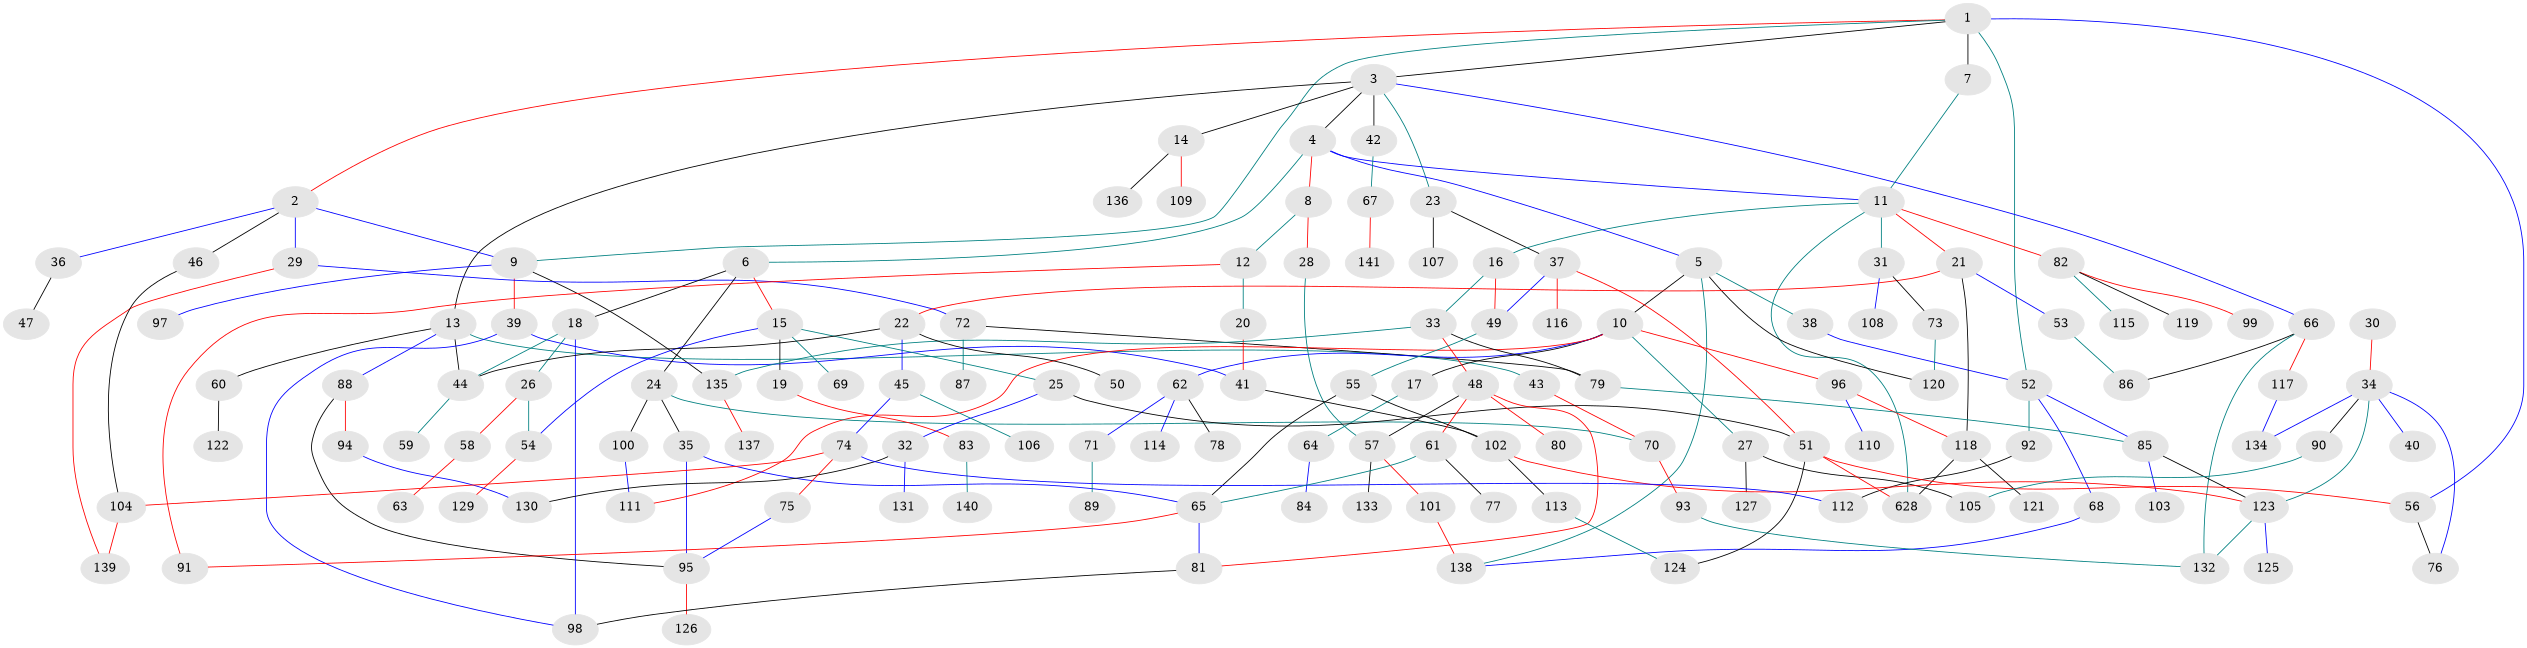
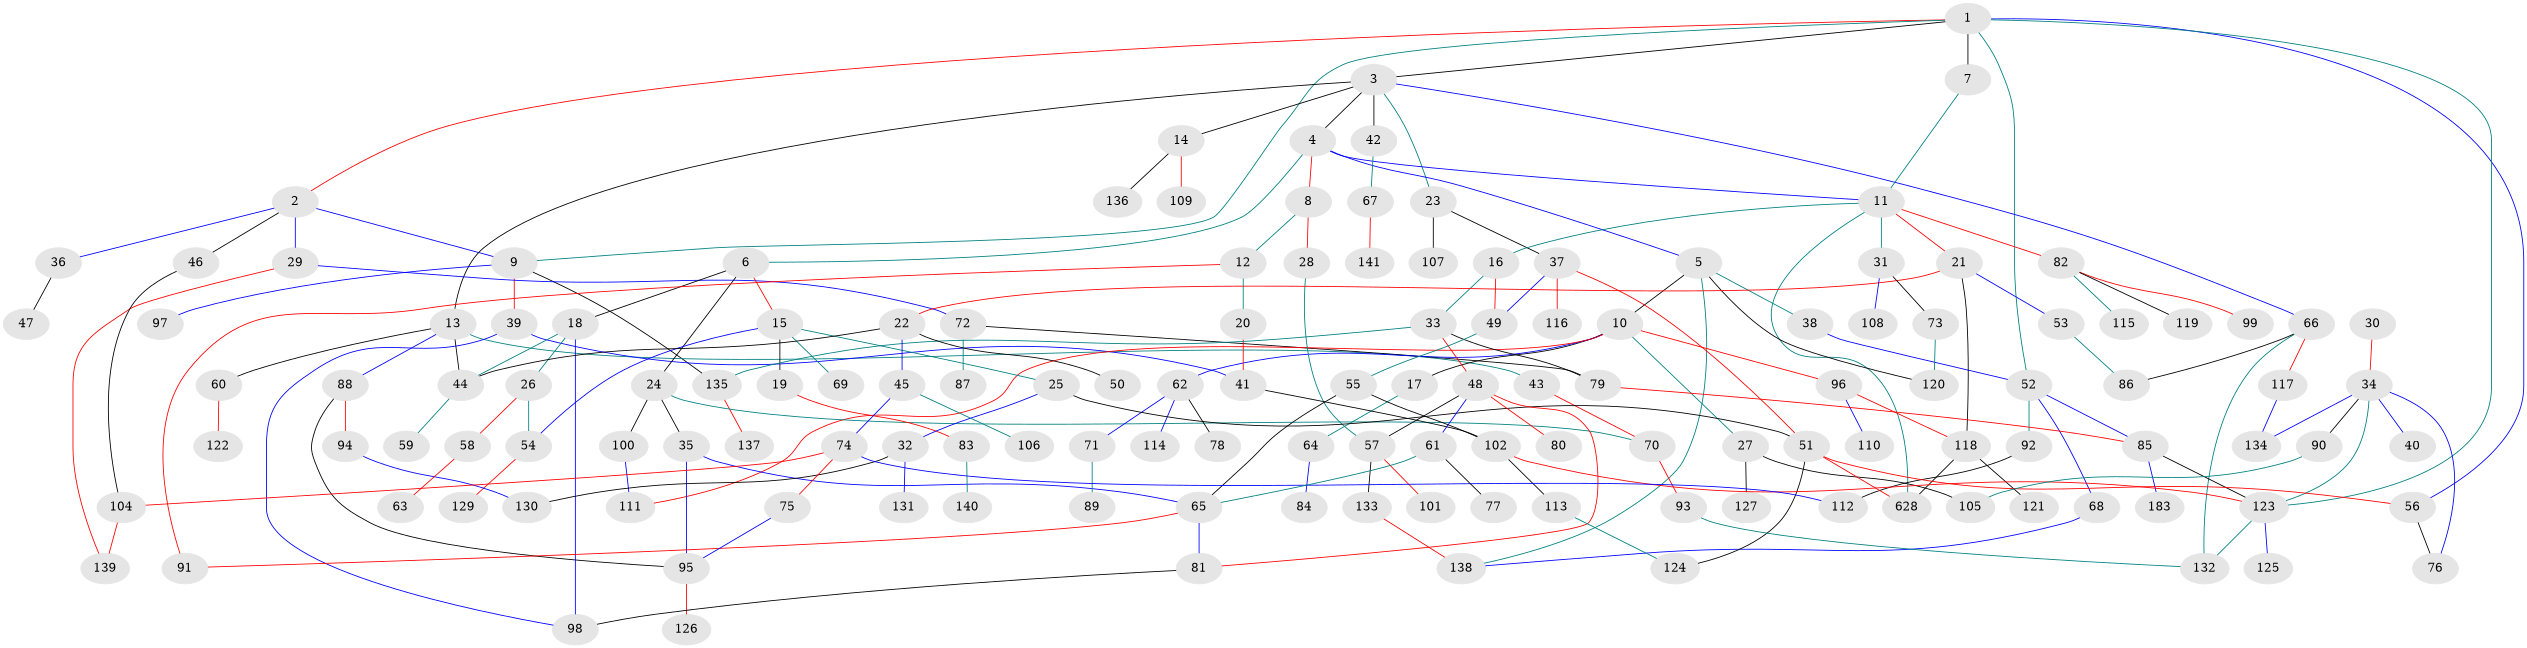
  graph {
    node [color=gray90 style=filled]
    edge [color=black]
    1
    2
    3
    7
    9
    52
    56
    123
    29
    36
    46
    4
    13
    14
    23
    42
    66
    11
    39
    97
    135
    68
    85
    92
    76
    132
    125
    72
    139
    47
    104
    5
    6
    8
    43
    44
    60
    88
    109
    136
    37
    107
    67
    86
    117
    10
    38
    120
    138
    15
    18
    24
    12
    28
    16
    21
    31
    82
    n59 [label=628]
    17
    27
    62
    96
    111
    19
    25
    54
    69
    26
    98
    35
    70
    100
    20
    91
    57
    41
    137
    64
    105
    127
    71
    78
    114
    118
    110
    33
    49
    22
    53
    73
    108
    99
    115
    119
    30
    34
    59
    122
    95
    94
    83
    32
    51
    129
    48
    79
    55
    84
    140
    58
    102
    45
    50
    121
    74
    106
    116
    65
    93
    130
    131
    124
    63
    101
    133
    87
    40
    90
    134
    61
    80
    81
    126
    113
    141
    75
    112
    77
-   103
+   103 [label=183]
    89
    1 -- 2 [color=red]
    1 -- 3
    1 -- 7
    1 -- 9 [color=teal]
    1 -- 52 [color=teal]
    1 -- 56 [color=blue]
+   1 -- 123 [color=teal]
    2 -- 9 [color=blue]
    2 -- 29 [color=blue]
    2 -- 36 [color=blue]
    2 -- 46
    3 -- 4
    3 -- 13
    3 -- 14
    3 -- 23 [color=teal]
    3 -- 42
    3 -- 66 [color=blue]
    7 -- 11 [color=teal]
    9 -- 39 [color=red]
    9 -- 97 [color=blue]
    9 -- 135
    52 -- 68 [color=blue]
    52 -- 85 [color=blue]
    52 -- 92 [color=teal]
    56 -- 76
    123 -- 132 [color=teal]
    123 -- 125 [color=blue]
    29 -- 72 [color=blue]
    29 -- 139 [color=red]
    36 -- 47
    46 -- 104
    4 -- 11 [color=blue]
    4 -- 5 [color=blue]
    4 -- 6 [color=teal]
    4 -- 8 [color=red]
    13 -- 43 [color=teal]
    13 -- 44
    13 -- 60
    13 -- 88 [color=blue]
    14 -- 109 [color=red]
    14 -- 136
    23 -- 37
    23 -- 107
    42 -- 67 [color=teal]
    66 -- 132 [color=teal]
    66 -- 86
    66 -- 117 [color=red]
    11 -- 16 [color=teal]
    11 -- 21 [color=red]
    11 -- 31 [color=teal]
    11 -- 82 [color=red]
    11 -- n59 [color=teal]
    39 -- 98 [color=blue]
    39 -- 41 [color=blue]
    135 -- 137 [color=red]
    68 -- 138 [color=blue]
    85 -- 123
    85 -- 103 [color=blue]
    92 -- 112
    72 -- 79
    72 -- 87 [color=teal]
    104 -- 139 [color=red]
    5 -- 10
    5 -- 38 [color=teal]
    5 -- 120
    5 -- 138 [color=teal]
    6 -- 15 [color=red]
    6 -- 18
    6 -- 24
    8 -- 12 [color=teal]
    8 -- 28 [color=red]
    43 -- 70 [color=red]
    44 -- 59 [color=teal]
-   60 -- 122
+   60 -- 122 [color=red]
    88 -- 95
    88 -- 94 [color=red]
    37 -- 49 [color=blue]
    37 -- 51 [color=red]
    37 -- 116 [color=red]
    67 -- 141 [color=red]
    117 -- 134 [color=blue]
    10 -- 17
    10 -- 27 [color=teal]
    10 -- 62 [color=blue]
    10 -- 96 [color=red]
    10 -- 111 [color=red]
    38 -- 52 [color=blue]
    15 -- 19
    15 -- 25 [color=teal]
    15 -- 54 [color=blue]
    15 -- 69 [color=teal]
    18 -- 44 [color=teal]
    18 -- 26 [color=teal]
    18 -- 98 [color=blue]
    24 -- 35
    24 -- 70 [color=teal]
    24 -- 100
    12 -- 20 [color=teal]
    12 -- 91 [color=red]
    28 -- 57 [color=teal]
    16 -- 33 [color=teal]
    16 -- 49 [color=red]
    21 -- 118
    21 -- 22 [color=red]
    21 -- 53 [color=blue]
    31 -- 73
    31 -- 108 [color=blue]
    82 -- 99 [color=red]
    82 -- 115 [color=teal]
    82 -- 119
    17 -- 64 [color=teal]
    27 -- 105
    27 -- 127
    62 -- 71 [color=blue]
    62 -- 78
    62 -- 114 [color=blue]
    96 -- 118 [color=red]
    96 -- 110 [color=blue]
    19 -- 83 [color=red]
    25 -- 32 [color=blue]
    25 -- 51
    54 -- 129 [color=red]
    26 -- 54 [color=teal]
    26 -- 58 [color=red]
    35 -- 95 [color=blue]
    35 -- 65 [color=blue]
    70 -- 93 [color=red]
    100 -- 111 [color=blue]
    20 -- 41 [color=red]
    57 -- 101 [color=red]
    57 -- 133
    41 -- 102
    64 -- 84 [color=blue]
    71 -- 89 [color=teal]
    118 -- n59
    118 -- 121
    33 -- 135 [color=teal]
    33 -- 48 [color=red]
    33 -- 79
    49 -- 55 [color=teal]
    22 -- 44
    22 -- 45 [color=blue]
    22 -- 50
    53 -- 86 [color=teal]
    73 -- 120 [color=teal]
    30 -- 34 [color=red]
    34 -- 123 [color=teal]
    34 -- 76 [color=blue]
    34 -- 40 [color=blue]
    34 -- 90
    34 -- 134 [color=blue]
    95 -- 126 [color=red]
    94 -- 130 [color=blue]
    83 -- 140 [color=teal]
    32 -- 130
    32 -- 131 [color=blue]
    51 -- 56 [color=red]
    51 -- n59 [color=red]
    51 -- 124
    48 -- 57
-   48 -- 61 [color=red]
+   48 -- 61 [color=blue]
    48 -- 80 [color=red]
    48 -- 81 [color=red]
-   79 -- 85 [color=teal]
+   79 -- 85 [color=red]
    55 -- 102
    55 -- 65
    58 -- 63 [color=red]
    102 -- 123 [color=red]
    102 -- 113
    45 -- 74 [color=blue]
    45 -- 106 [color=teal]
    74 -- 104 [color=red]
    74 -- 75 [color=red]
    74 -- 112 [color=blue]
    65 -- 91 [color=red]
    65 -- 81 [color=blue]
    93 -- 132 [color=teal]
-   101 -- 138 [color=red]
+   133 -- 138 [color=red]
    90 -- 105 [color=teal]
    61 -- 65 [color=teal]
    61 -- 77
    81 -- 98
    113 -- 124 [color=teal]
    75 -- 95 [color=blue]
  }
